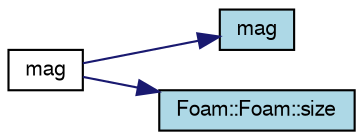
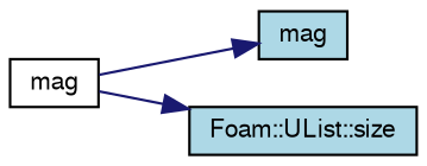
  digraph {
    rankdir=LR
    node [color=black fillcolor=lightblue fontname=FreeSans fontsize=10 shape=record style=filled]
    edge [color=midnightblue fontname=FreeSans fontsize=10 labelfontname=FreeSans labelfontsize=10 style=solid]
    n1 [fillcolor=white fontcolor=black height=0.2 label=mag width=0.4]
    n2 [height=0.2 label=mag width=0.4]
-   n3 [height=0.2 label="Foam::Foam::size" width=0.4]
+   n3 [height=0.2 label="Foam::UList::size" width=0.4]
    n1 -> n2
    n1 -> n3
  }
